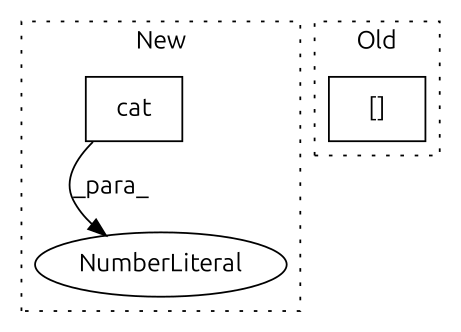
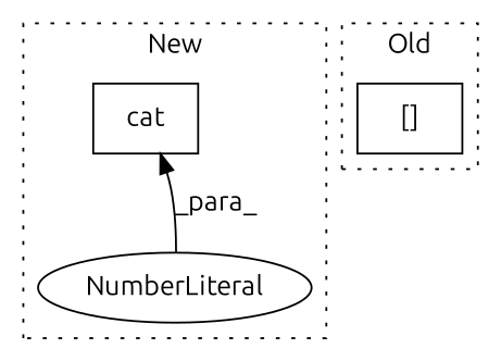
  digraph {
    fontname=Ubuntu
    node [l="15,1" shape=box fontname=Ubuntu]
    n1 [a=32 label=cat s="2781,2902"]
    n2 [a=34 l=1 label=NumberLiteral s=2901 shape=ellipse]
    n3 [a=2 label="[]" s="2413,2429"]
    subgraph cluster_1 {
      label=New
      style=dotted
      n1
      n2
    }
    subgraph cluster_2 {
      label=Old
      style=dotted
      n3
    }
-   n1 -> n2 [label=_para_ fontname=Ubuntu]
+   n2 -> n1 [label=_para_ fontname=Ubuntu]
  }
